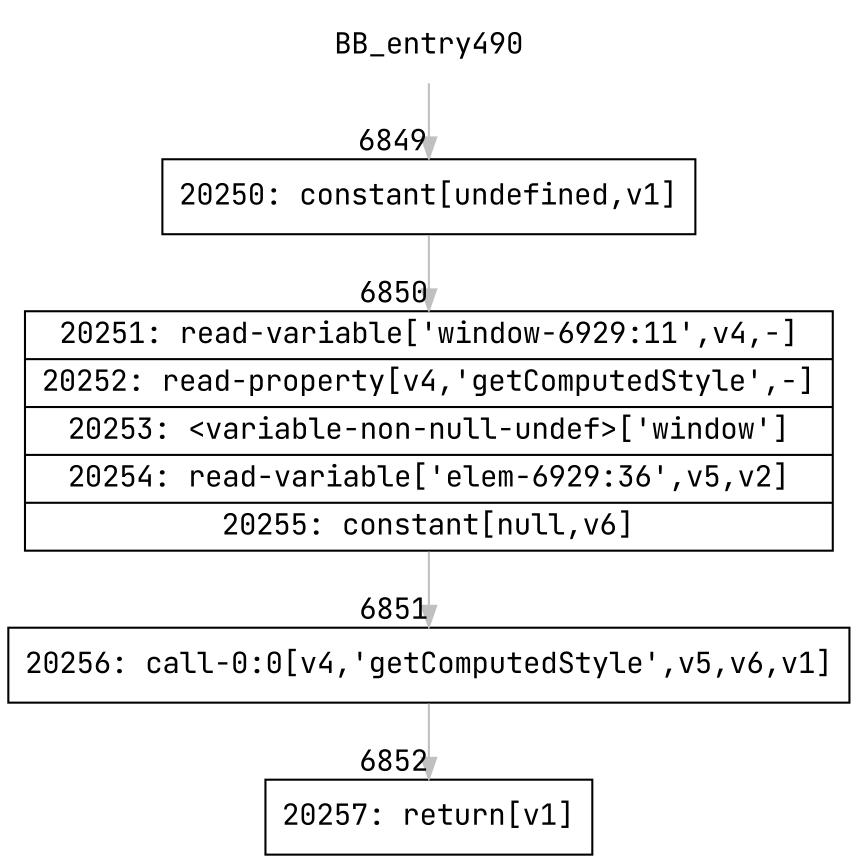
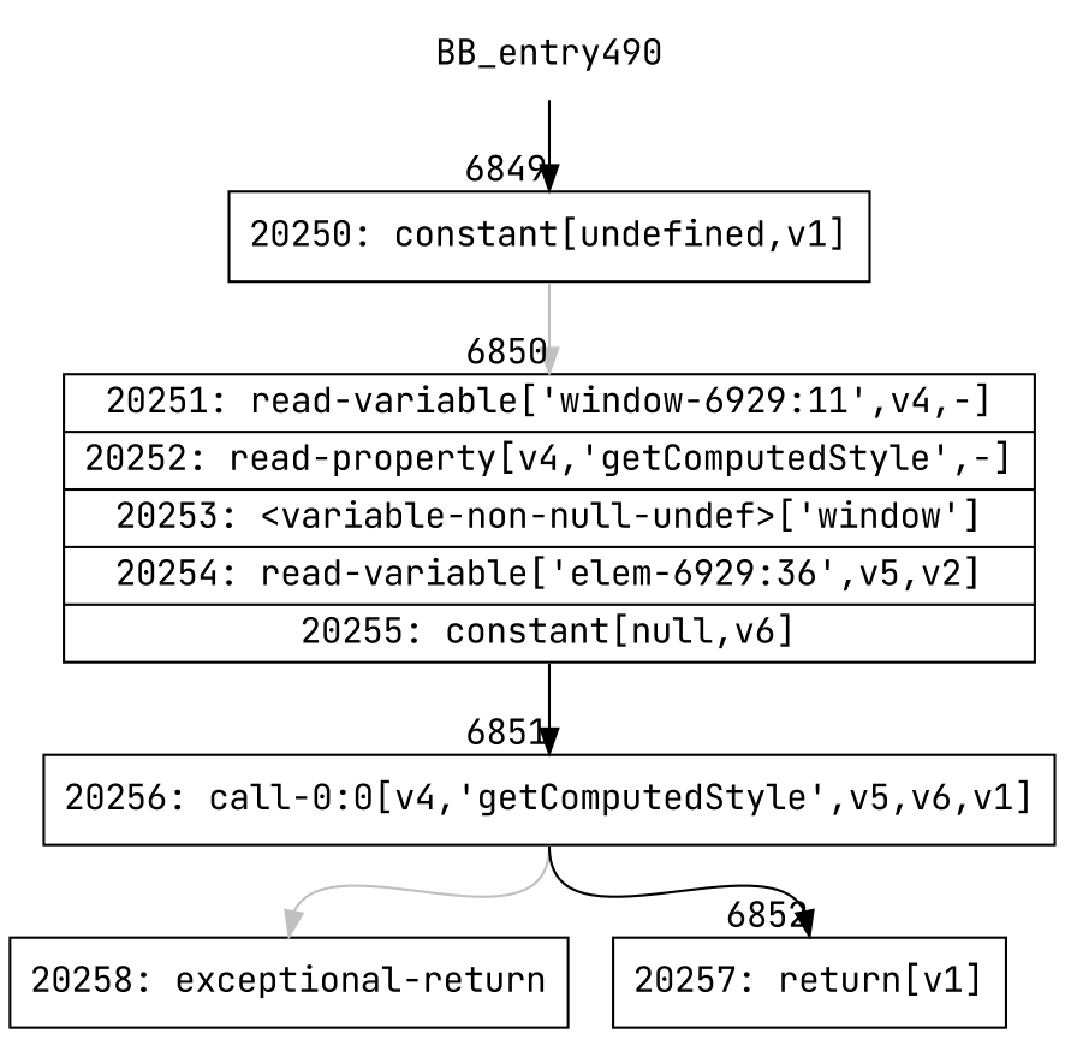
  digraph {
    fontname="JetBrains Mono"
    rankdir=TD
    node [fontname="JetBrains Mono" shape=record]
    edge [fontname="JetBrains Mono" headport=n tailport=s]
    n1 [label=BB_entry490 shape=none]
    n2 [label="{20250: constant[undefined,v1]}"]
    n3 [label="{20251: read-variable['window-6929:11',v4,-]|20252: read-property[v4,'getComputedStyle',-]|20253: \<variable-non-null-undef\>['window']|20254: read-variable['elem-6929:36',v5,v2]|20255: constant[null,v6]}"]
    n4 [label="{20256: call-0:0[v4,'getComputedStyle',v5,v6,v1]}"]
+   n5 [label="{20258: exceptional-return}"]
    n6 [label="{20257: return[v1]}"]
-   n1 -> n2 [headlabel="    6849" color=gray]
+   n1 -> n2 [headlabel="    6849"]
    n2 -> n3 [color=gray headlabel="      6850"]
-   n3 -> n4 [headlabel="      6851" color=gray]
-   n4 -> n6 [headlabel="      6852" color=gray]
+   n3 -> n4 [headlabel="      6851"]
+   n4 -> n5 [color=gray]
+   n4 -> n6 [headlabel="      6852"]
  }
